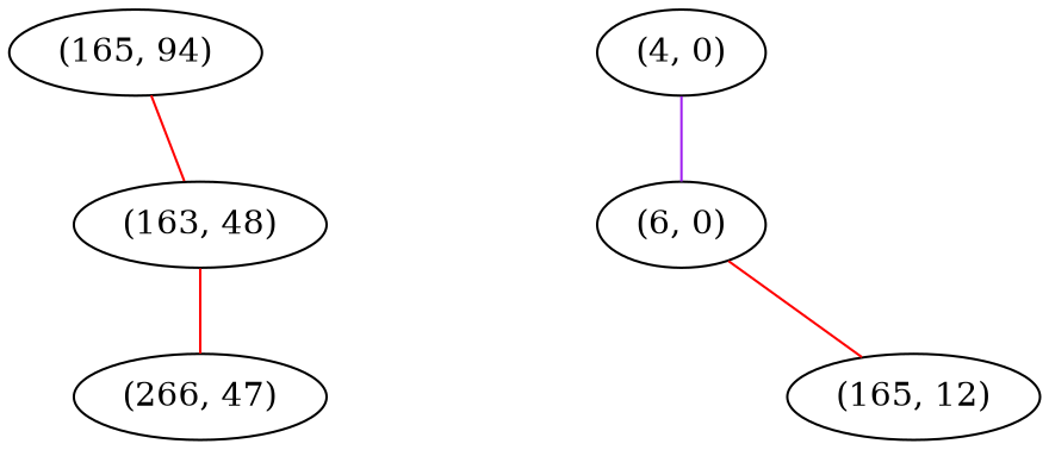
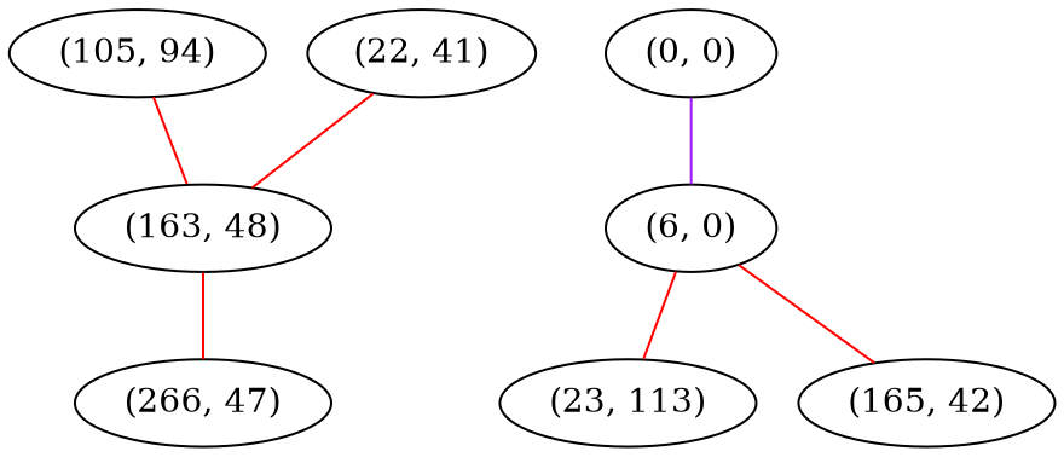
  graph {
    edge [color=red weight=1]
-   "(165, 94)"
+   "(165, 94)" [label="(105, 94)"]
    "(163, 48)"
    n3 [label="(266, 47)"]
    n4 [label="(6, 0)"]
-   "(0, 0)" [label="(4, 0)"]
-   "(165, 12)"
+   "(0, 0)"
+   "(23, 113)"
+   "(165, 12)" [label="(165, 42)"]
+   "(22, 41)"
    "(165, 94)" -- "(163, 48)"
    "(163, 48)" -- n3
+   n4 -- "(23, 113)"
    n4 -- "(165, 12)"
    "(0, 0)" -- n4 [color=purple weight=4]
+   "(22, 41)" -- "(163, 48)"
  }
